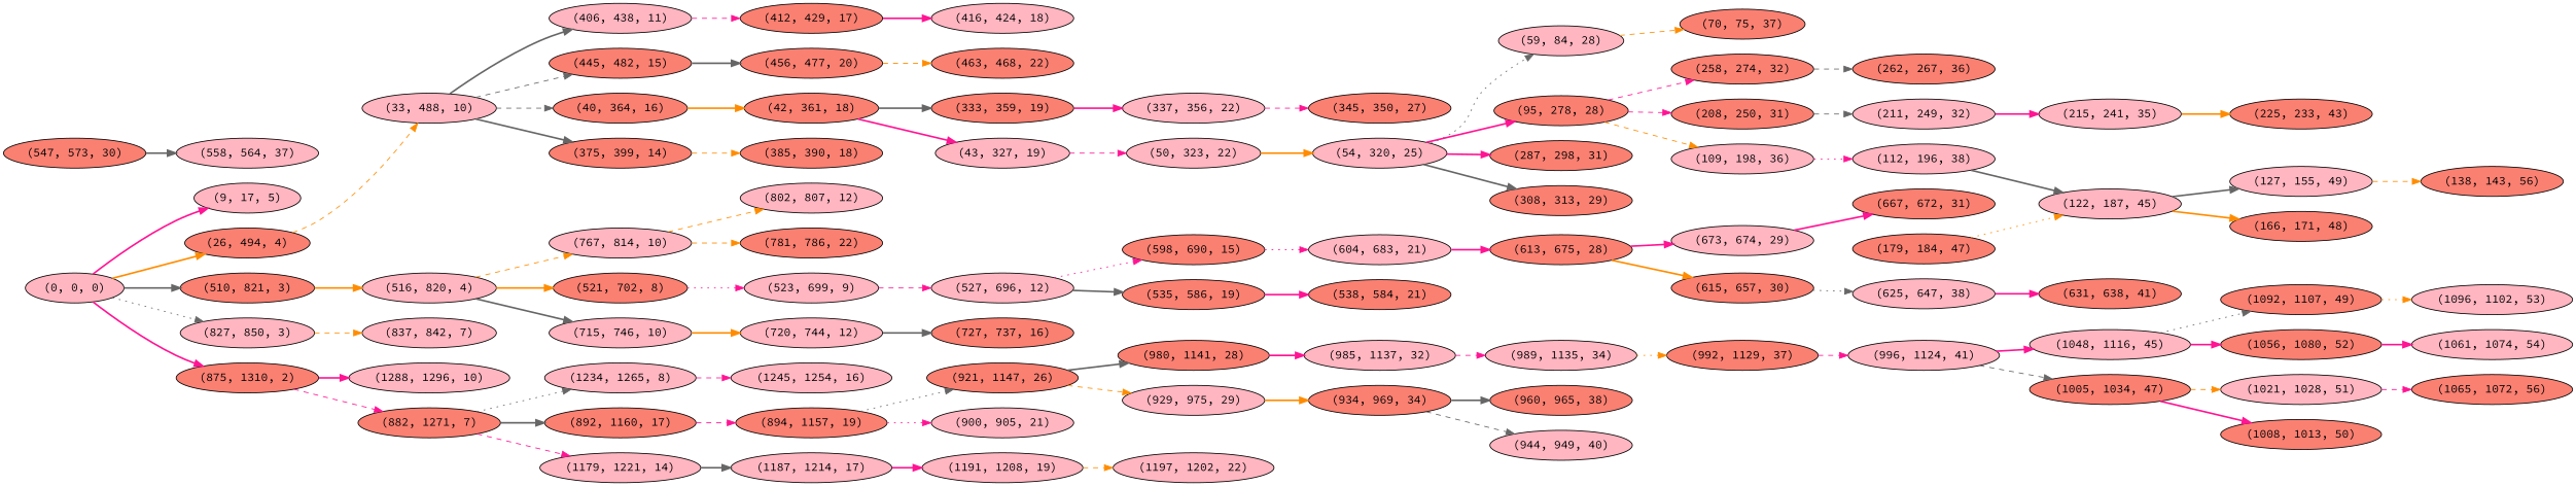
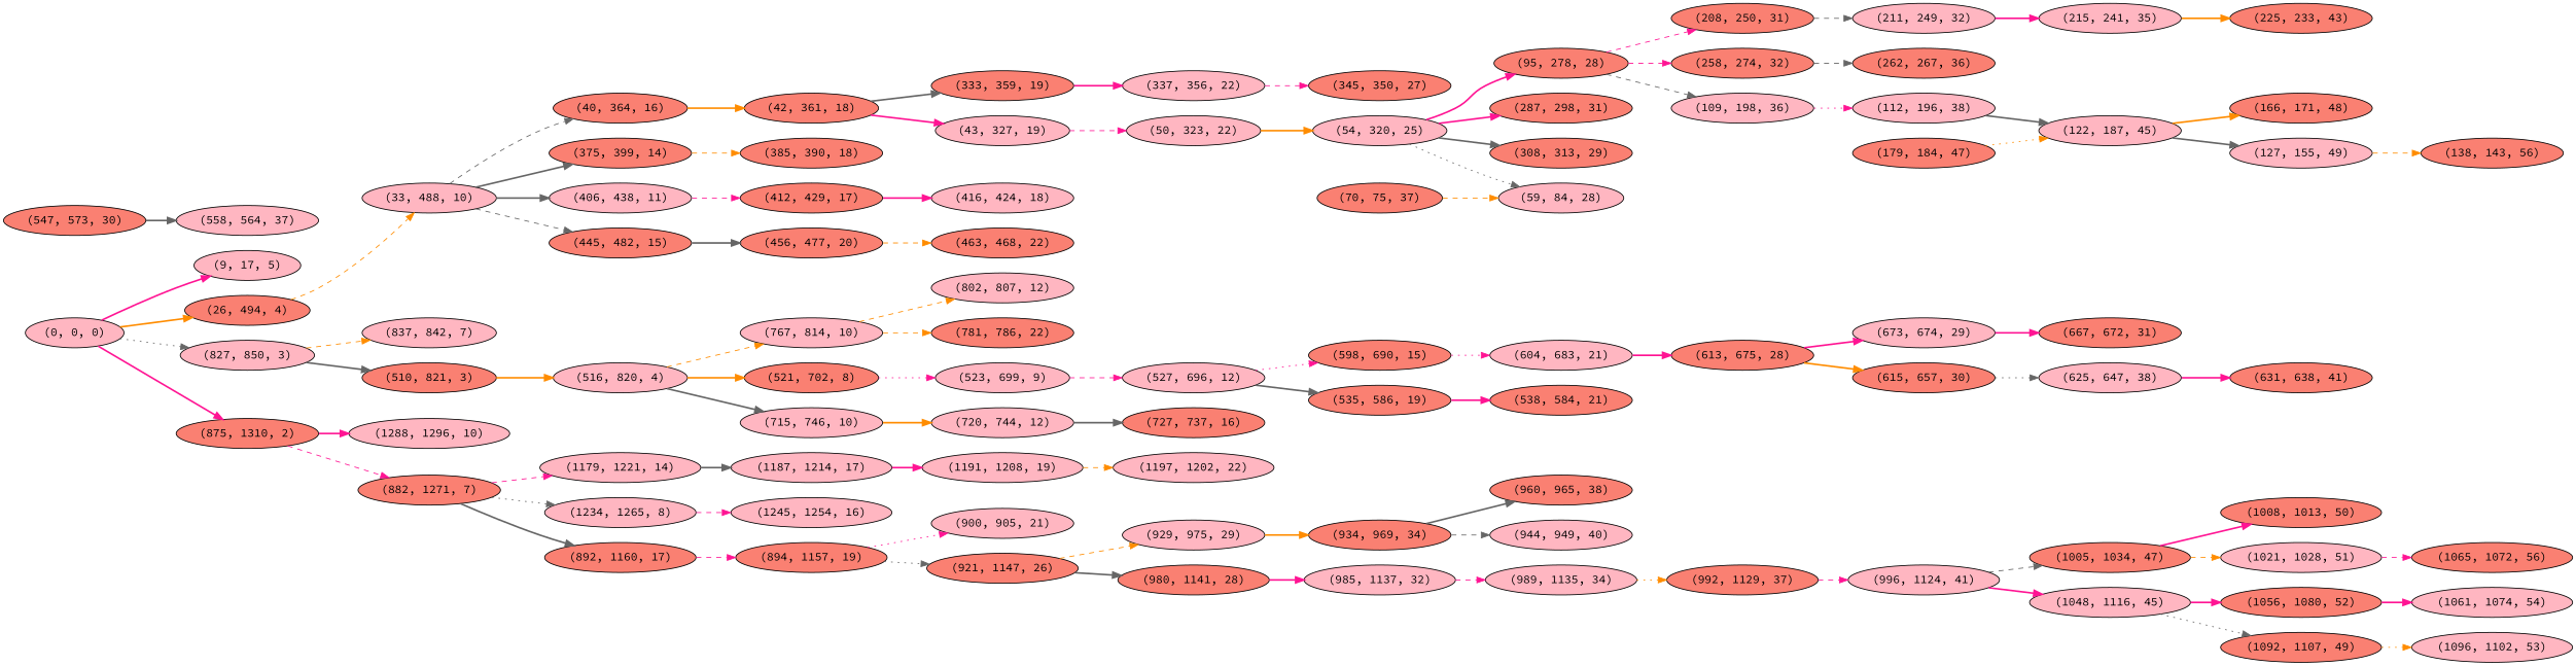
  digraph {
    fontname="Source Code Pro"
    rankdir=LR
    node [fillcolor=salmon fontname="Source Code Pro" style=filled]
    edge [color=deeppink fontname="Source Code Pro" style=bold]
    "(0, 0, 0)" [fillcolor=lightpink]
    "(9, 17, 5)" [fillcolor=lightpink]
    "(26, 494, 4)"
    "(510, 821, 3)"
    "(827, 850, 3)" [fillcolor=lightpink]
    "(875, 1310, 2)"
    "(33, 488, 10)" [fillcolor=lightpink]
    "(516, 820, 4)" [fillcolor=lightpink]
    "(837, 842, 7)" [fillcolor=lightpink]
    "(882, 1271, 7)"
    "(1288, 1296, 10)" [fillcolor=lightpink]
    "(40, 364, 16)"
    "(375, 399, 14)"
    "(406, 438, 11)" [fillcolor=lightpink]
    "(445, 482, 15)"
    "(42, 361, 18)"
    "(385, 390, 18)"
    "(412, 429, 17)"
    "(456, 477, 20)"
    "(43, 327, 19)" [fillcolor=lightpink]
    "(333, 359, 19)"
    "(50, 323, 22)" [fillcolor=lightpink]
    "(337, 356, 22)" [fillcolor=lightpink]
    "(54, 320, 25)" [fillcolor=lightpink]
    "(59, 84, 28)" [fillcolor=lightpink]
    "(95, 278, 28)"
    "(287, 298, 31)"
    "(308, 313, 29)"
    "(70, 75, 37)"
    "(109, 198, 36)" [fillcolor=lightpink]
    "(208, 250, 31)"
    "(258, 274, 32)"
    "(112, 196, 38)" [fillcolor=lightpink]
    "(211, 249, 32)" [fillcolor=lightpink]
    "(262, 267, 36)"
    "(122, 187, 45)" [fillcolor=lightpink]
    "(127, 155, 49)" [fillcolor=lightpink]
    "(166, 171, 48)"
    "(138, 143, 56)"
    "(179, 184, 47)"
    "(215, 241, 35)" [fillcolor=lightpink]
    "(225, 233, 43)"
    "(345, 350, 27)"
    "(416, 424, 18)" [fillcolor=lightpink]
    "(463, 468, 22)"
    "(521, 702, 8)"
    "(715, 746, 10)" [fillcolor=lightpink]
    "(767, 814, 10)" [fillcolor=lightpink]
    "(523, 699, 9)" [fillcolor=lightpink]
    "(720, 744, 12)" [fillcolor=lightpink]
    "(781, 786, 22)"
    "(802, 807, 12)" [fillcolor=lightpink]
    "(527, 696, 12)" [fillcolor=lightpink]
    "(535, 586, 19)"
    "(598, 690, 15)"
    "(538, 584, 21)"
    "(604, 683, 21)" [fillcolor=lightpink]
    "(558, 564, 37)" [fillcolor=lightpink]
    "(547, 573, 30)"
    "(613, 675, 28)"
    "(615, 657, 30)"
    n62 [fillcolor=lightpink label="(673, 674, 29)"]
    "(625, 647, 38)" [fillcolor=lightpink]
    "(667, 672, 31)"
    "(631, 638, 41)"
    "(727, 737, 16)"
    "(892, 1160, 17)"
    "(1179, 1221, 14)" [fillcolor=lightpink]
    "(1234, 1265, 8)" [fillcolor=lightpink]
    "(894, 1157, 19)"
    "(1187, 1214, 17)" [fillcolor=lightpink]
    "(1245, 1254, 16)" [fillcolor=lightpink]
    "(900, 905, 21)" [fillcolor=lightpink]
    "(921, 1147, 26)"
    "(929, 975, 29)" [fillcolor=lightpink]
    "(980, 1141, 28)"
    "(934, 969, 34)"
    "(985, 1137, 32)" [fillcolor=lightpink]
    "(944, 949, 40)" [fillcolor=lightpink]
    "(960, 965, 38)"
    "(989, 1135, 34)" [fillcolor=lightpink]
    "(992, 1129, 37)"
    "(996, 1124, 41)" [fillcolor=lightpink]
    "(1005, 1034, 47)"
    "(1048, 1116, 45)" [fillcolor=lightpink]
    "(1008, 1013, 50)"
    "(1021, 1028, 51)" [fillcolor=lightpink]
    "(1056, 1080, 52)"
    "(1092, 1107, 49)"
    "(1065, 1072, 56)"
    "(1061, 1074, 54)" [fillcolor=lightpink]
    "(1096, 1102, 53)" [fillcolor=lightpink]
    "(1191, 1208, 19)" [fillcolor=lightpink]
    "(1197, 1202, 22)" [fillcolor=lightpink]
    "(0, 0, 0)" -> "(9, 17, 5)"
    "(0, 0, 0)" -> "(26, 494, 4)" [color=darkorange]
-   "(0, 0, 0)" -> "(510, 821, 3)" [color=gray40]
+   "(827, 850, 3)" -> "(510, 821, 3)" [color=gray40]
    "(0, 0, 0)" -> "(827, 850, 3)" [color=gray40 style=dotted]
    "(0, 0, 0)" -> "(875, 1310, 2)"
    "(26, 494, 4)" -> "(33, 488, 10)" [color=darkorange style=dashed]
    "(510, 821, 3)" -> "(516, 820, 4)" [color=darkorange]
    "(827, 850, 3)" -> "(837, 842, 7)" [color=darkorange style=dashed]
    "(875, 1310, 2)" -> "(882, 1271, 7)" [style=dashed]
    "(875, 1310, 2)" -> "(1288, 1296, 10)"
    "(33, 488, 10)" -> "(40, 364, 16)" [color=gray40 style=dashed]
    "(33, 488, 10)" -> "(375, 399, 14)" [color=gray40]
    "(33, 488, 10)" -> "(406, 438, 11)" [color=gray40]
    "(33, 488, 10)" -> "(445, 482, 15)" [color=gray40 style=dashed]
    "(516, 820, 4)" -> "(521, 702, 8)" [color=darkorange]
    "(516, 820, 4)" -> "(715, 746, 10)" [color=gray40]
    "(516, 820, 4)" -> "(767, 814, 10)" [color=darkorange style=dashed]
    "(882, 1271, 7)" -> "(892, 1160, 17)" [color=gray40]
    "(882, 1271, 7)" -> "(1179, 1221, 14)" [style=dashed]
    "(882, 1271, 7)" -> "(1234, 1265, 8)" [color=gray40 style=dotted]
    "(40, 364, 16)" -> "(42, 361, 18)" [color=darkorange]
    "(375, 399, 14)" -> "(385, 390, 18)" [color=darkorange style=dashed]
    "(406, 438, 11)" -> "(412, 429, 17)" [style=dashed]
    "(445, 482, 15)" -> "(456, 477, 20)" [color=gray40]
    "(42, 361, 18)" -> "(43, 327, 19)"
    "(42, 361, 18)" -> "(333, 359, 19)" [color=gray40]
    "(412, 429, 17)" -> "(416, 424, 18)"
    "(456, 477, 20)" -> "(463, 468, 22)" [color=darkorange style=dashed]
    "(43, 327, 19)" -> "(50, 323, 22)" [style=dashed]
    "(333, 359, 19)" -> "(337, 356, 22)"
    "(50, 323, 22)" -> "(54, 320, 25)" [color=darkorange]
    "(337, 356, 22)" -> "(345, 350, 27)" [style=dashed]
    "(54, 320, 25)" -> "(59, 84, 28)" [color=gray40 style=dotted]
    "(54, 320, 25)" -> "(95, 278, 28)"
    "(54, 320, 25)" -> "(287, 298, 31)"
    "(54, 320, 25)" -> "(308, 313, 29)" [color=gray40]
-   "(59, 84, 28)" -> "(70, 75, 37)" [color=darkorange style=dashed]
-   "(95, 278, 28)" -> "(109, 198, 36)" [color=darkorange style=dashed]
+   "(70, 75, 37)" -> "(59, 84, 28)" [color=darkorange style=dashed]
+   "(95, 278, 28)" -> "(109, 198, 36)" [color=gray40 style=dashed]
    "(95, 278, 28)" -> "(208, 250, 31)" [style=dashed]
    "(95, 278, 28)" -> "(258, 274, 32)" [style=dashed]
    "(109, 198, 36)" -> "(112, 196, 38)" [style=dotted]
    "(208, 250, 31)" -> "(211, 249, 32)" [color=gray40 style=dashed]
    "(258, 274, 32)" -> "(262, 267, 36)" [color=gray40 style=dashed]
    "(112, 196, 38)" -> "(122, 187, 45)" [color=gray40]
    "(211, 249, 32)" -> "(215, 241, 35)"
    "(122, 187, 45)" -> "(127, 155, 49)" [color=gray40]
    "(122, 187, 45)" -> "(166, 171, 48)" [color=darkorange]
    "(127, 155, 49)" -> "(138, 143, 56)" [color=darkorange style=dashed]
    "(179, 184, 47)" -> "(122, 187, 45)" [color=darkorange style=dotted]
    "(215, 241, 35)" -> "(225, 233, 43)" [color=darkorange]
    "(521, 702, 8)" -> "(523, 699, 9)" [style=dotted]
    "(715, 746, 10)" -> "(720, 744, 12)" [color=darkorange]
    "(767, 814, 10)" -> "(781, 786, 22)" [color=darkorange style=dashed]
    "(767, 814, 10)" -> "(802, 807, 12)" [color=darkorange style=dashed]
    "(523, 699, 9)" -> "(527, 696, 12)" [style=dashed]
    "(720, 744, 12)" -> "(727, 737, 16)" [color=gray40]
    "(527, 696, 12)" -> "(535, 586, 19)" [color=gray40]
    "(527, 696, 12)" -> "(598, 690, 15)" [style=dotted]
    "(535, 586, 19)" -> "(538, 584, 21)"
    "(598, 690, 15)" -> "(604, 683, 21)" [style=dotted]
    "(604, 683, 21)" -> "(613, 675, 28)"
    "(547, 573, 30)" -> "(558, 564, 37)" [color=gray40]
    "(613, 675, 28)" -> "(615, 657, 30)" [color=darkorange]
    "(613, 675, 28)" -> n62
    "(615, 657, 30)" -> "(625, 647, 38)" [color=gray40 style=dotted]
    n62 -> "(667, 672, 31)"
    "(625, 647, 38)" -> "(631, 638, 41)"
    "(892, 1160, 17)" -> "(894, 1157, 19)" [style=dashed]
    "(1179, 1221, 14)" -> "(1187, 1214, 17)" [color=gray40]
    "(1234, 1265, 8)" -> "(1245, 1254, 16)" [style=dashed]
    "(894, 1157, 19)" -> "(900, 905, 21)" [style=dotted]
    "(894, 1157, 19)" -> "(921, 1147, 26)" [color=gray40 style=dotted]
    "(1187, 1214, 17)" -> "(1191, 1208, 19)"
    "(921, 1147, 26)" -> "(929, 975, 29)" [color=darkorange style=dashed]
    "(921, 1147, 26)" -> "(980, 1141, 28)" [color=gray40]
    "(929, 975, 29)" -> "(934, 969, 34)" [color=darkorange]
    "(980, 1141, 28)" -> "(985, 1137, 32)"
    "(934, 969, 34)" -> "(944, 949, 40)" [color=gray40 style=dashed]
    "(934, 969, 34)" -> "(960, 965, 38)" [color=gray40]
    "(985, 1137, 32)" -> "(989, 1135, 34)" [style=dashed]
    "(989, 1135, 34)" -> "(992, 1129, 37)" [color=darkorange style=dotted]
    "(992, 1129, 37)" -> "(996, 1124, 41)" [style=dashed]
    "(996, 1124, 41)" -> "(1005, 1034, 47)" [color=gray40 style=dashed]
    "(996, 1124, 41)" -> "(1048, 1116, 45)"
    "(1005, 1034, 47)" -> "(1008, 1013, 50)"
    "(1005, 1034, 47)" -> "(1021, 1028, 51)" [color=darkorange style=dashed]
    "(1048, 1116, 45)" -> "(1056, 1080, 52)"
    "(1048, 1116, 45)" -> "(1092, 1107, 49)" [color=gray40 style=dotted]
    "(1021, 1028, 51)" -> "(1065, 1072, 56)" [style=dashed]
    "(1056, 1080, 52)" -> "(1061, 1074, 54)"
    "(1092, 1107, 49)" -> "(1096, 1102, 53)" [color=darkorange style=dotted]
    "(1191, 1208, 19)" -> "(1197, 1202, 22)" [color=darkorange style=dashed]
  }
